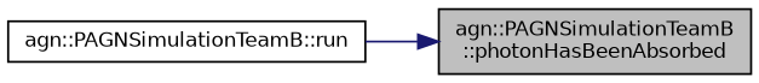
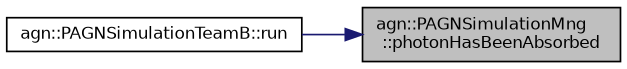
  digraph {
    rankdir=RL
    node [color=black fontname=Helvetica fontsize=10 shape=record style=filled]
-   n1 [fillcolor=grey75 fontcolor=black height=0.2 label="agn::PAGNSimulationTeamB\l::photonHasBeenAbsorbed" width=0.4]
+   n1 [fillcolor=grey75 fontcolor=black height=0.2 label="agn::PAGNSimulationMng\l::photonHasBeenAbsorbed" width=0.4]
    n2 [fillcolor=white height=0.2 label="agn::PAGNSimulationTeamB::run" width=0.4]
    n1 -> n2 [color=midnightblue dir=back fontname=Helvetica fontsize=10 labelfontname=Helvetica labelfontsize=10 style=solid]
  }
